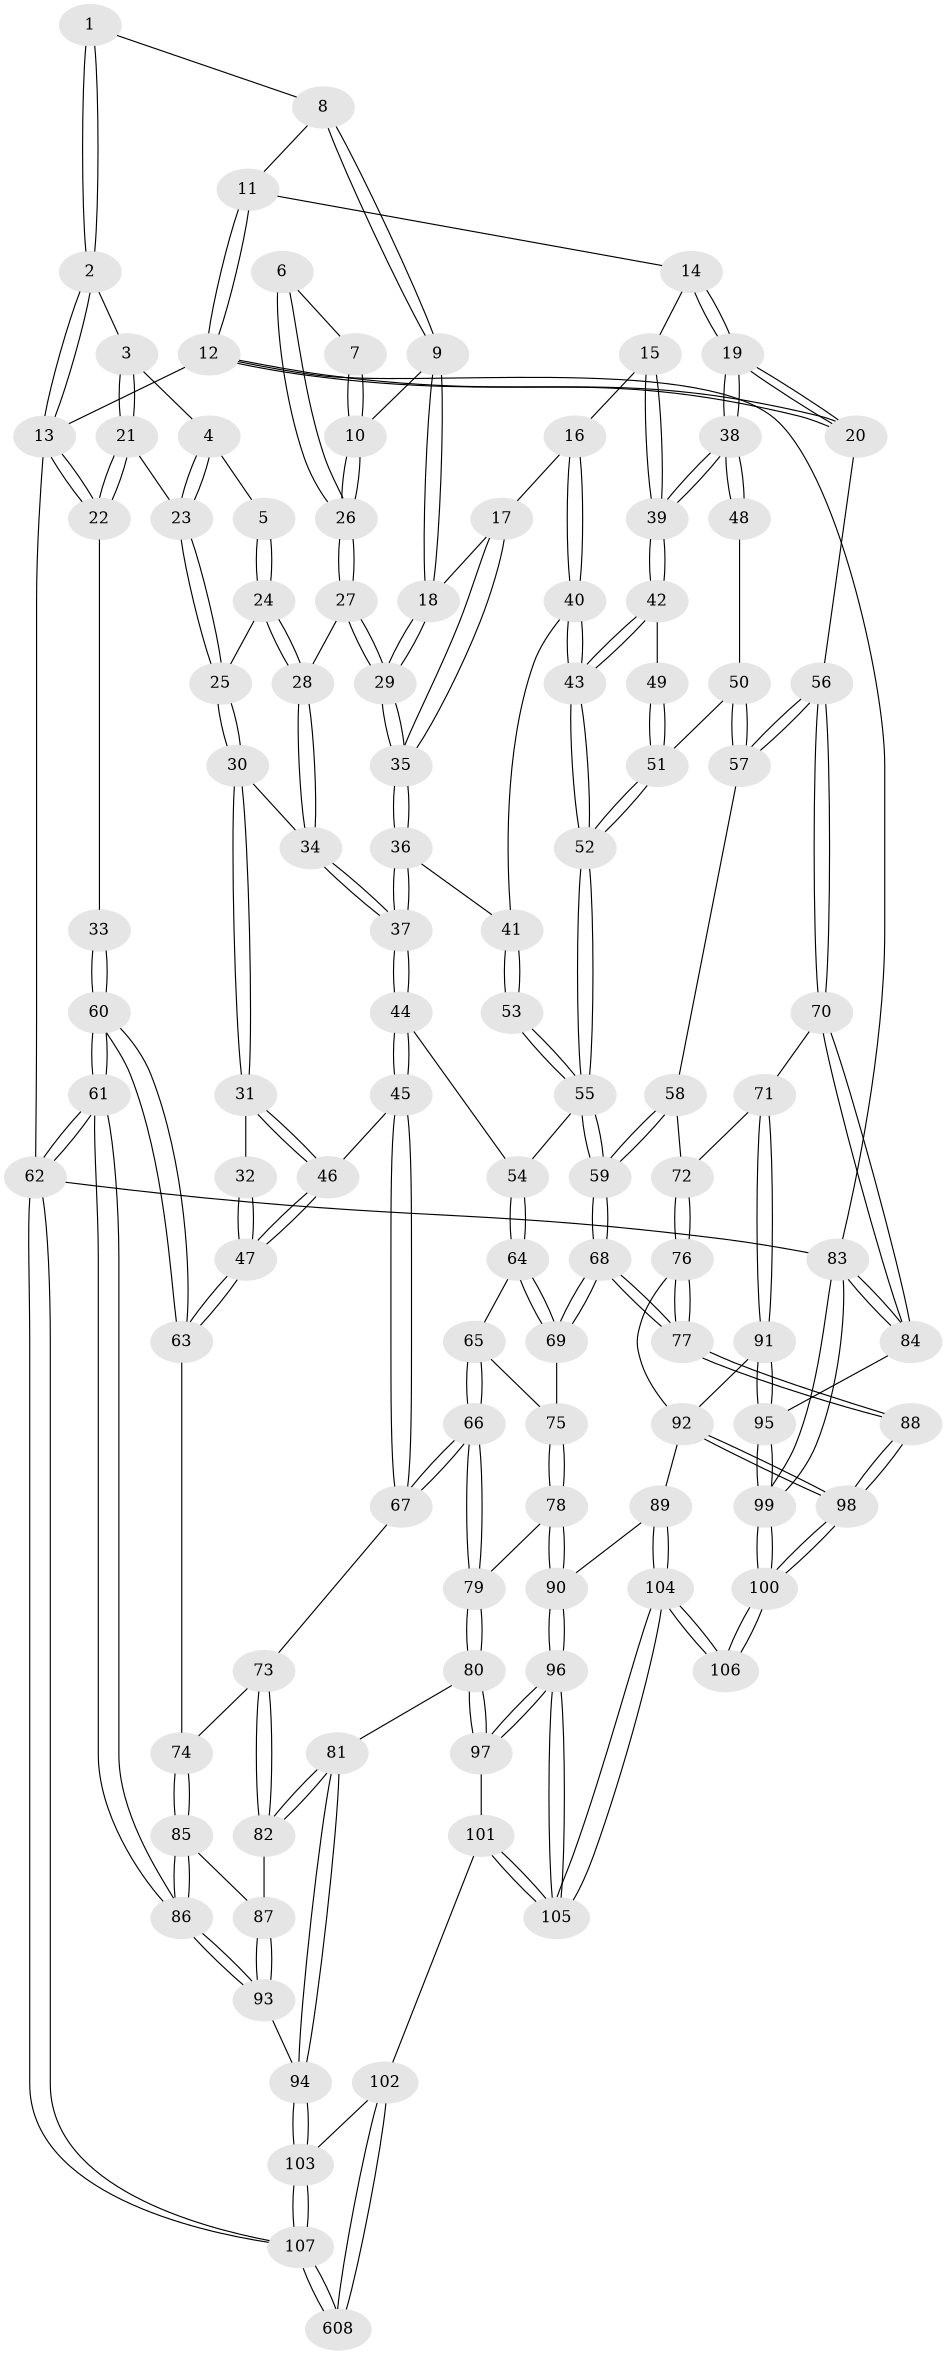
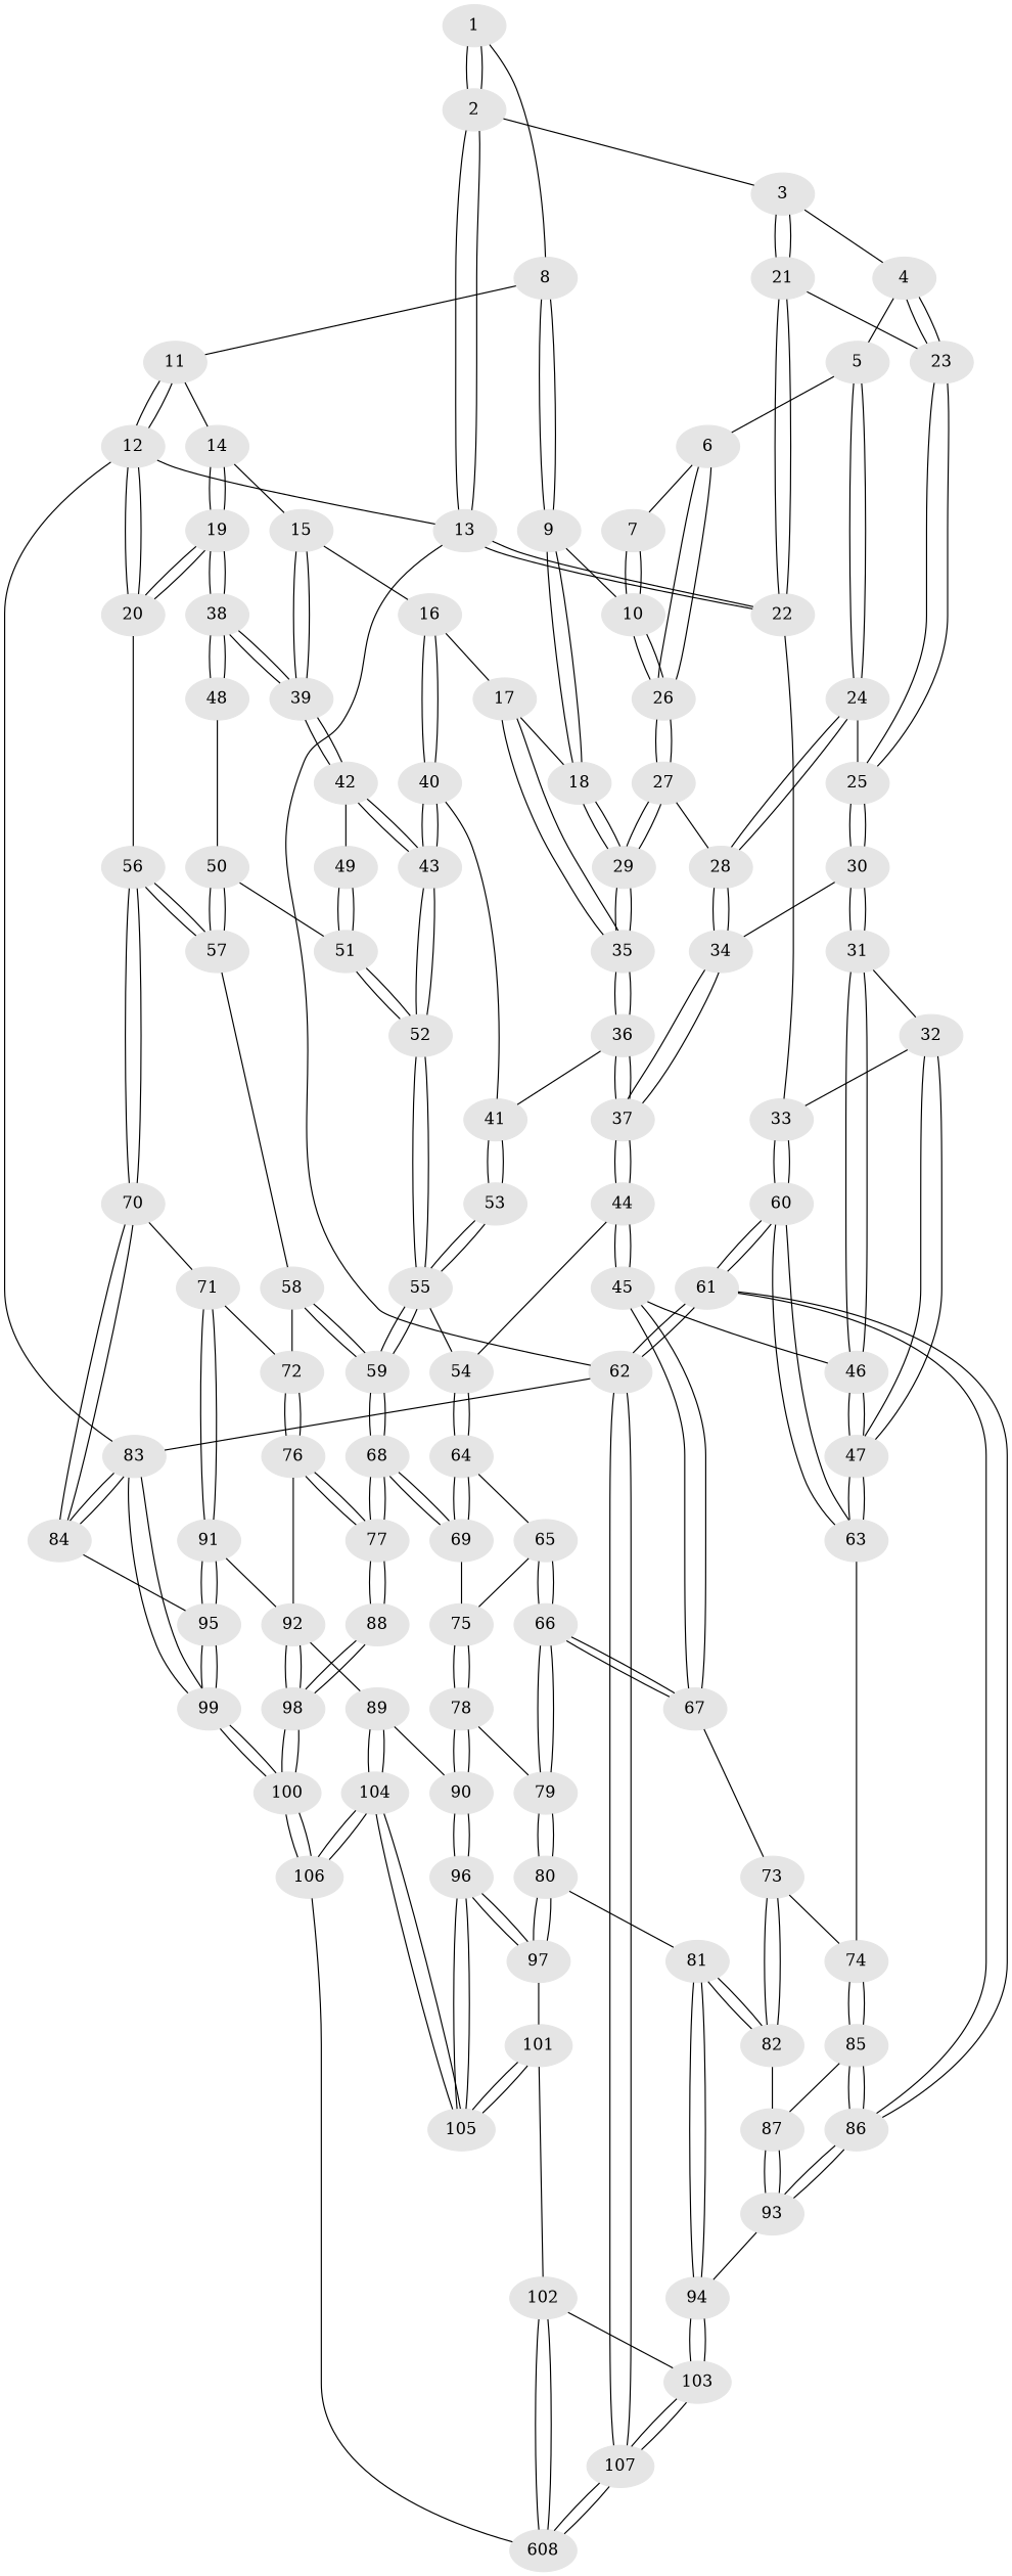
  graph {
    node [color=gray90 style=filled]
    1
    2
    8
    3
    13
    9
    11
    4
    21
    22
    62
    5
    23
    6
    24
    25
    7
    26
    28
    10
    27
    18
    12
    14
    29
    20
    83
    15
    19
    56
    84
    99
    33
    107
    16
    39
    38
    17
    40
    42
    35
    41
    43
    36
    48
    57
    70
    60
    30
    34
    31
    37
    32
    46
    47
    63
    61
    44
    53
    45
    54
    50
    49
    52
    55
    51
    67
    64
    73
    74
    58
    59
    65
    69
    68
    71
    72
    76
    77
    86
    93
    n82 [label=608]
    85
    66
    75
    79
    78
    80
    82
    88
    91
    95
    92
    87
    90
    89
    98
    96
    81
    97
    94
    101
    103
    100
    104
    105
    106
    102
    1 -- 2
    1 -- 2
    1 -- 8
    2 -- 3
    2 -- 13
    2 -- 13
    8 -- 9
    8 -- 9
    8 -- 11
    3 -- 4
    3 -- 21
    3 -- 21
    13 -- 22
    13 -- 22
    13 -- 62
    9 -- 10
    9 -- 18
    9 -- 18
    11 -- 12
    11 -- 12
    11 -- 14
    4 -- 5
    4 -- 23
    4 -- 23
    21 -- 22
    21 -- 22
    21 -- 23
    22 -- 33
    62 -- 83
    62 -- 107
    62 -- 107
+   5 -- 6
    5 -- 24
    5 -- 24
    23 -- 25
    23 -- 25
    6 -- 7
    6 -- 26
    6 -- 26
    24 -- 25
    24 -- 28
    24 -- 28
    25 -- 30
    25 -- 30
    7 -- 10
    7 -- 10
    26 -- 27
    26 -- 27
    28 -- 34
    28 -- 34
    10 -- 26
    10 -- 26
    27 -- 28
    27 -- 29
    27 -- 29
    18 -- 29
    18 -- 29
    12 -- 13
    12 -- 20
    12 -- 20
    12 -- 83
    14 -- 15
    14 -- 19
    14 -- 19
    29 -- 35
    29 -- 35
    20 -- 56
    83 -- 84
    83 -- 84
    83 -- 99
    83 -- 99
    15 -- 16
    15 -- 39
    15 -- 39
    19 -- 20
    19 -- 20
    19 -- 38
    19 -- 38
    56 -- 57
    56 -- 57
    56 -- 70
    56 -- 70
    84 -- 95
    99 -- 100
    99 -- 100
    33 -- 60
    33 -- 60
    107 -- n82
    107 -- n82
    16 -- 17
    16 -- 40
    16 -- 40
    39 -- 42
    39 -- 42
    38 -- 39
    38 -- 39
    38 -- 48
    38 -- 48
    17 -- 18
    17 -- 35
    17 -- 35
    40 -- 41
    40 -- 43
    40 -- 43
    42 -- 43
    42 -- 43
    42 -- 49
    35 -- 36
    35 -- 36
    41 -- 53
    41 -- 53
    43 -- 52
    43 -- 52
    36 -- 41
    36 -- 37
    36 -- 37
    48 -- 50
    57 -- 58
    70 -- 84
    70 -- 84
    70 -- 71
    60 -- 63
    60 -- 63
    60 -- 61
    60 -- 61
    30 -- 34
    30 -- 31
    30 -- 31
    34 -- 37
    34 -- 37
    31 -- 32
    31 -- 46
    31 -- 46
    37 -- 44
    37 -- 44
+   32 -- 33
    32 -- 47
    32 -- 47
    46 -- 47
    46 -- 47
    47 -- 63
    47 -- 63
    63 -- 74
    61 -- 62
    61 -- 62
    61 -- 86
    61 -- 86
    44 -- 45
    44 -- 45
    44 -- 54
    53 -- 55
    53 -- 55
    45 -- 46
    45 -- 67
    45 -- 67
    54 -- 64
    54 -- 64
    50 -- 57
    50 -- 57
    50 -- 51
    49 -- 51
    49 -- 51
    52 -- 55
    52 -- 55
    55 -- 54
    55 -- 59
    55 -- 59
    51 -- 52
    51 -- 52
    67 -- 73
    64 -- 65
    64 -- 69
    64 -- 69
    73 -- 74
    73 -- 82
    73 -- 82
    74 -- 85
    74 -- 85
    58 -- 59
    58 -- 59
    58 -- 72
    59 -- 68
    59 -- 68
    65 -- 66
    65 -- 66
    65 -- 75
    69 -- 75
    68 -- 69
    68 -- 69
    68 -- 77
    68 -- 77
    71 -- 72
    71 -- 91
    71 -- 91
    72 -- 76
    72 -- 76
    76 -- 77
    76 -- 77
    76 -- 92
    77 -- 88
    77 -- 88
    86 -- 93
    86 -- 93
    93 -- 94
    85 -- 86
    85 -- 86
    85 -- 87
    66 -- 67
    66 -- 67
    66 -- 79
    66 -- 79
    75 -- 78
    75 -- 78
    79 -- 80
    79 -- 80
    78 -- 79
    78 -- 90
    78 -- 90
    80 -- 81
    80 -- 97
    80 -- 97
    82 -- 87
    88 -- 98
    88 -- 98
    91 -- 95
    91 -- 95
    91 -- 92
    95 -- 99
    95 -- 99
    92 -- 89
    92 -- 98
    92 -- 98
    87 -- 93
    87 -- 93
    90 -- 96
    90 -- 96
    89 -- 90
    89 -- 104
    89 -- 104
    98 -- 100
    98 -- 100
    96 -- 97
    96 -- 97
    96 -- 105
    96 -- 105
    81 -- 82
    81 -- 82
    81 -- 94
    81 -- 94
    97 -- 101
    94 -- 103
    94 -- 103
    101 -- 105
    101 -- 105
    101 -- 102
    103 -- 107
    103 -- 107
    100 -- 106
    100 -- 106
    104 -- 105
    104 -- 105
    104 -- 106
    104 -- 106
+   106 -- n82
    102 -- n82
    102 -- n82
    102 -- 103
  }
